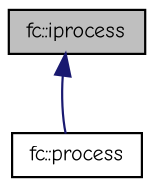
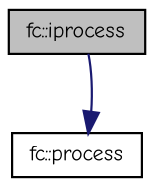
  digraph {
    fontname="Comic Neue"
    node [color=black fontname="Comic Neue" fontsize=10 shape=record style=filled]
    n1 [fillcolor=grey75 fontcolor=black height=0.2 label="fc::iprocess" width=0.4]
    n2 [fillcolor=white height=0.2 label="fc::process" width=0.4]
-   n1 -> n2 [color=midnightblue dir=back fontname="Comic Neue" fontsize=10 labelfontname=Helvetica labelfontsize=10 style=solid]
+   n2 -> n1 [color=midnightblue dir=back fontname="Comic Neue" fontsize=10 labelfontname=Helvetica labelfontsize=10 style=solid]
  }
